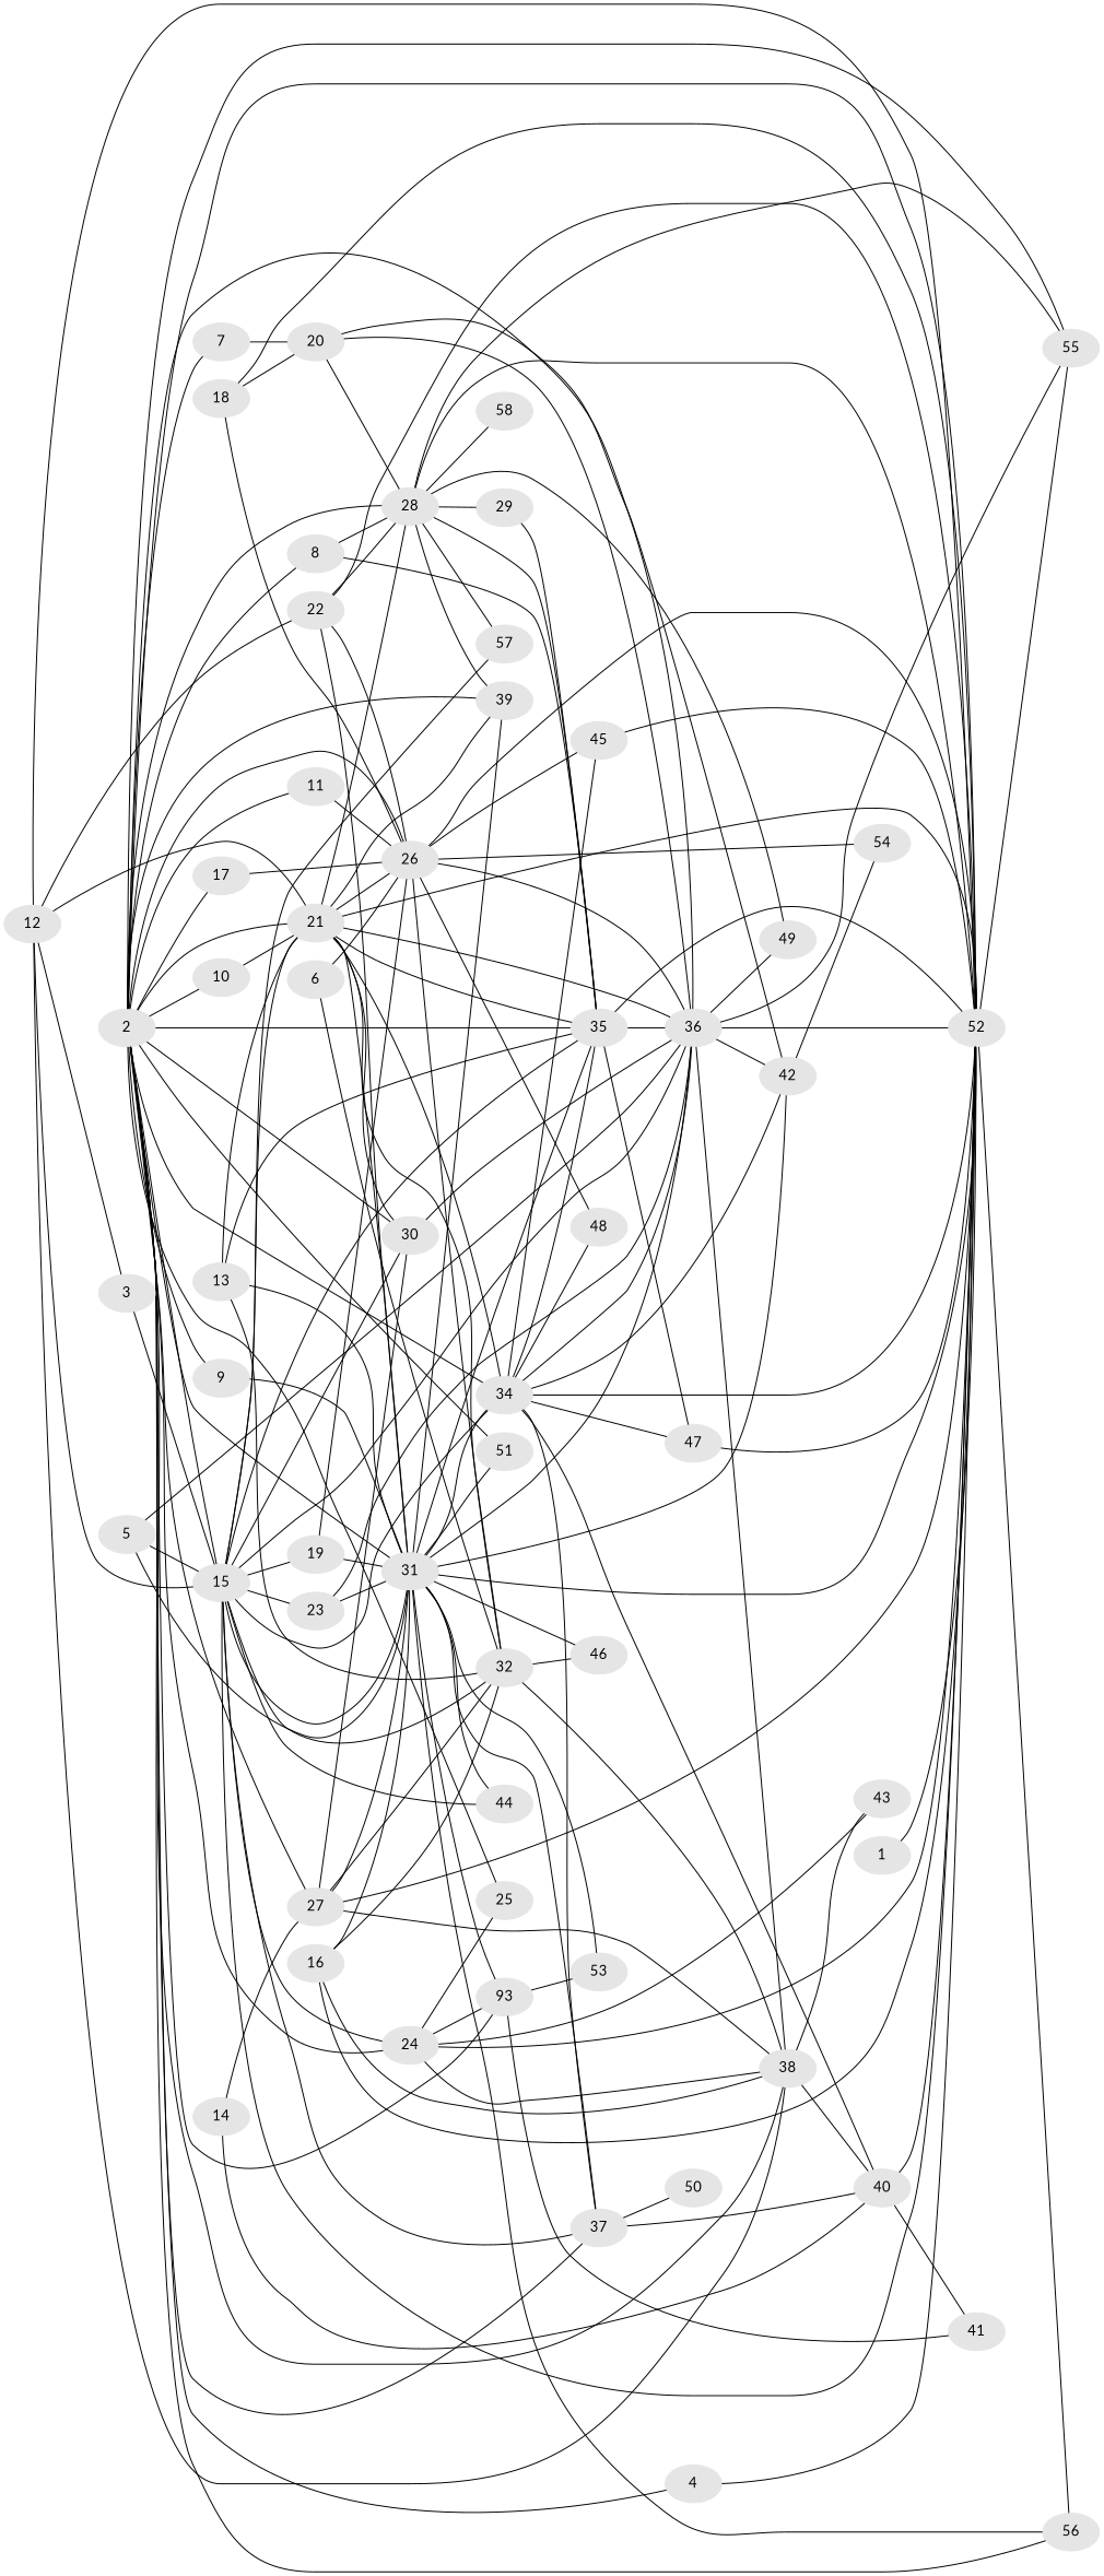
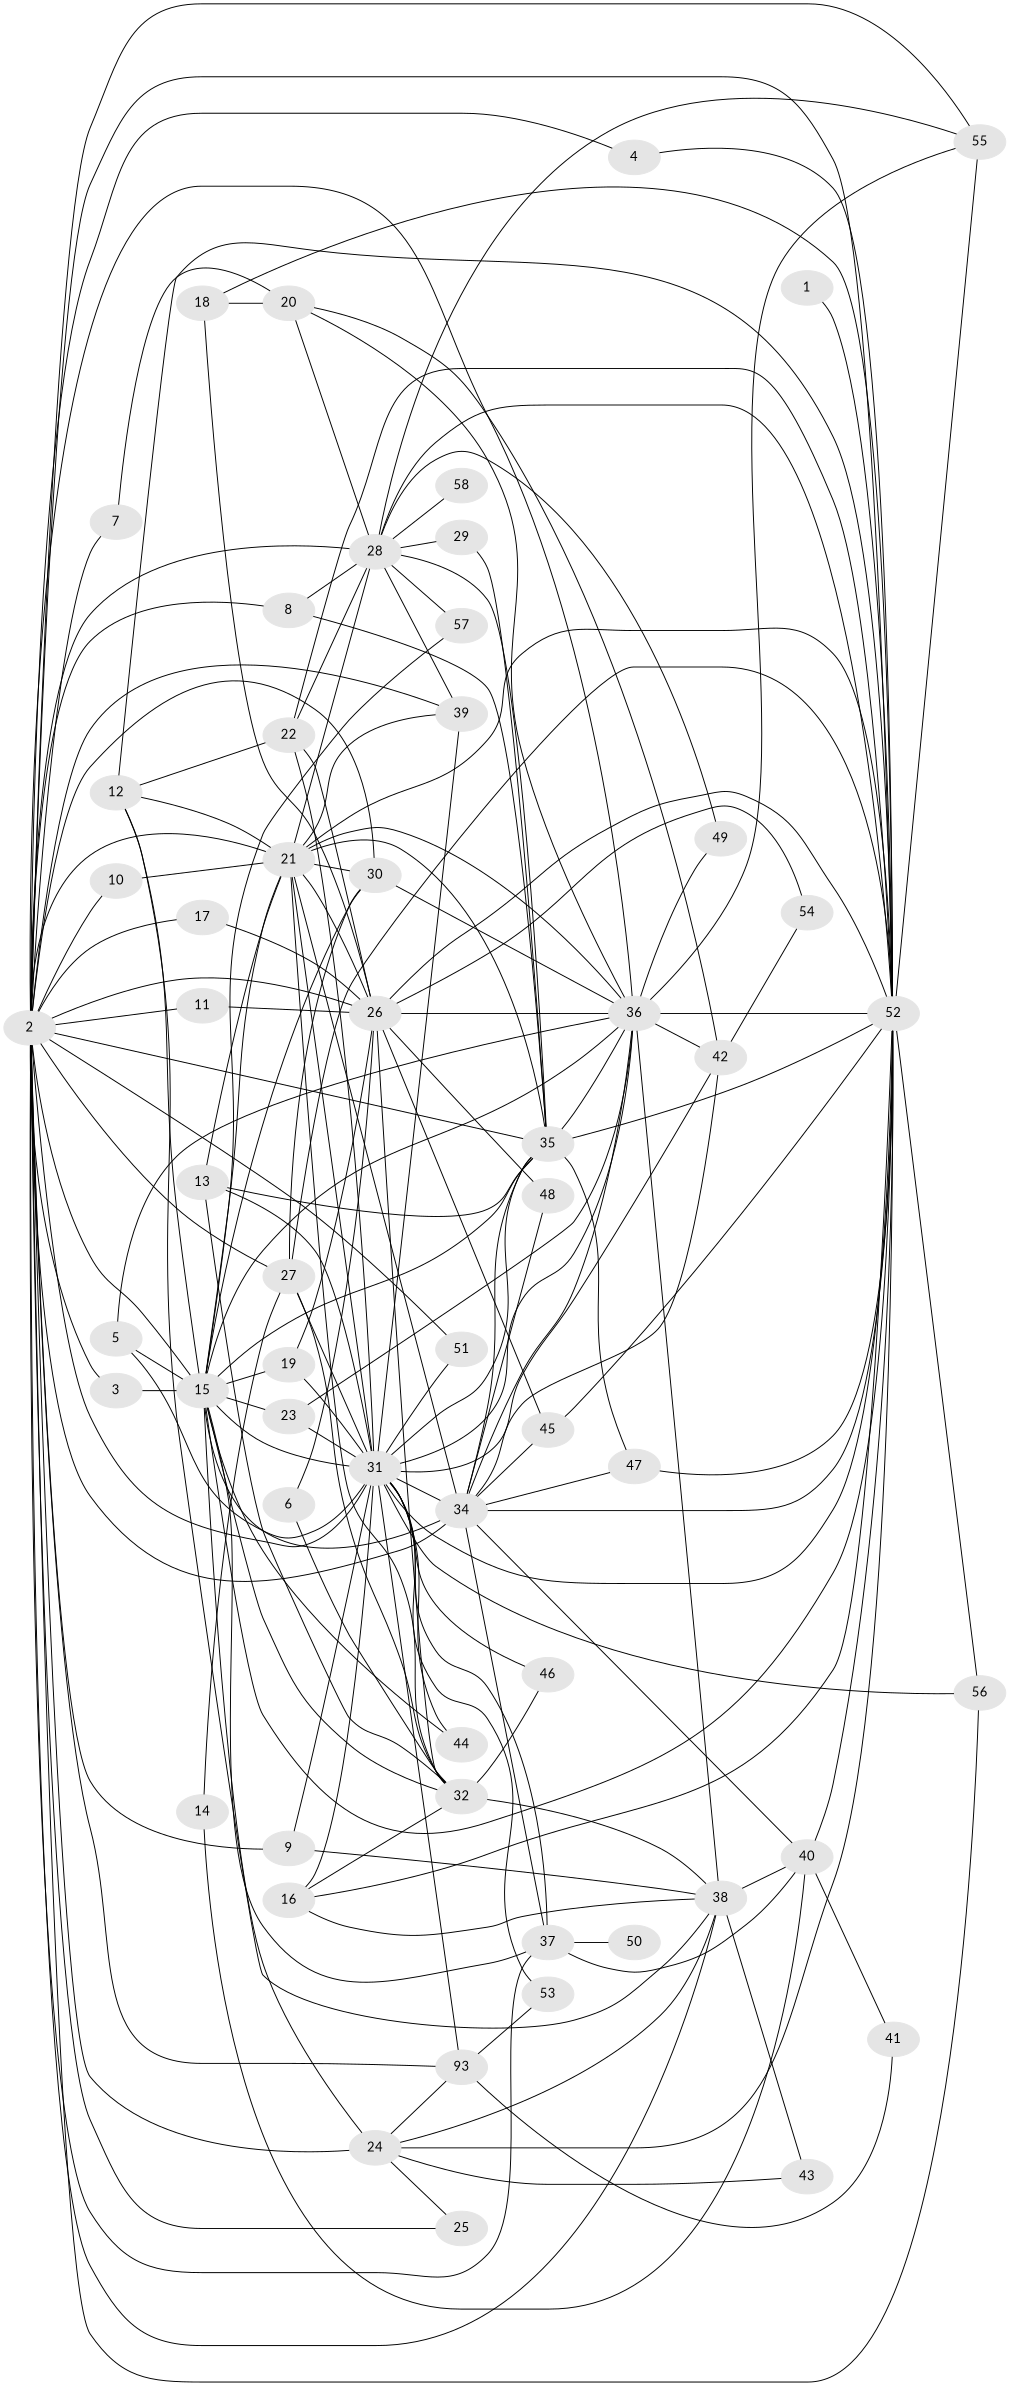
  graph {
    fontname=Lato
    rankdir=LR
    node [color=gray90 fontname=Lato style=filled]
    edge [fontname=Lato weight=1.0]
    1
    52
    55
    56
    2
    3
    4
    7
    9
    10
    11
    15
    17
    21
    24
    25
    26
    27
    28
    30
    31
    n22 [label=93]
    34
    35
    36
    37
    38
    39
    51
    8
    20
    32
    19
    23
    44
    57
    43
    45
    48
    54
    58
    29
    49
    42
    46
    53
    41
    40
    47
    50
    5
    6
    12
    22
    13
    14
    16
    18
    1 -- 52 [weight=2.0]
    52 -- 55
    52 -- 56
    2 -- 52 [weight=4.0]
    2 -- 55
    2 -- 56
-   12 -- 3
+   2 -- 3
    2 -- 4
    2 -- 7 [weight=2.0]
    2 -- 9
    2 -- 10
    2 -- 11
    2 -- 15 [weight=2.0]
    2 -- 17
    2 -- 21 [weight=2.0]
    2 -- 24
    2 -- 25
    2 -- 26
    2 -- 27
    2 -- 28
    2 -- 30
    2 -- 31 [weight=2.0]
    2 -- n22 [weight=2.0]
    2 -- 34 [weight=2.0]
    2 -- 35 [weight=3.0]
    2 -- 36 [weight=2.0]
    2 -- 37
    2 -- 38
    2 -- 39
    2 -- 51
    2 -- 8
    3 -- 15
    4 -- 52
    7 -- 20
    9 -- 31
    10 -- 21
    11 -- 26
    15 -- 52 [weight=3.0]
    15 -- 21
    15 -- 24
    15 -- 30
    15 -- 31
    15 -- 34
    15 -- 35
    15 -- 36
    15 -- 37
    15 -- 32
    15 -- 19
    15 -- 23
    15 -- 44
    15 -- 57
    17 -- 26
    21 -- 52 [weight=2.0]
    21 -- 26
    21 -- 28
    21 -- 30
    21 -- 31
    21 -- 34
    21 -- 35
    21 -- 36
    21 -- 39
    21 -- 32
    24 -- 52
    24 -- 25
    24 -- n22
    24 -- 38
    24 -- 43
    26 -- 52
    26 -- 36 [weight=2.0]
    26 -- 32
    26 -- 45
    26 -- 48
    26 -- 54
    27 -- 52
    27 -- 30
    27 -- 31 [weight=2.0]
-   27 -- 38
+   9 -- 38
    27 -- 32
    28 -- 52
    28 -- 55
    28 -- 35
    28 -- 39
    28 -- 57
    28 -- 58
    28 -- 29
    28 -- 49 [weight=2.0]
    30 -- 36
    31 -- 52 [weight=2.0]
    31 -- 56 [weight=2.0]
    31 -- n22
    31 -- 34
    31 -- 35
    31 -- 36
    31 -- 37
    31 -- 39
    31 -- 51
    31 -- 44
    31 -- 42
    31 -- 46
    31 -- 53
    n22 -- 53
    n22 -- 41
    34 -- 52 [weight=2.0]
    34 -- 35
    34 -- 36
    34 -- 37
    34 -- 45
    34 -- 48
    34 -- 42
    34 -- 40 [weight=2.0]
    34 -- 47
    35 -- 52 [weight=2.0]
    35 -- 36 [weight=2.0]
    35 -- 47
    36 -- 52 [weight=3.0]
    36 -- 55
    36 -- 38
    36 -- 49
    36 -- 42
    37 -- 40
    37 -- 50
    38 -- 43
    38 -- 40
    8 -- 28
    8 -- 35
    20 -- 28
    20 -- 36
    20 -- 42
    32 -- 38
    32 -- 46
    19 -- 26
    19 -- 31
    23 -- 31
    23 -- 36
    45 -- 52
    29 -- 35
    42 -- 54
    40 -- 52 [weight=2.0]
    40 -- 41
    47 -- 52
    5 -- 15
    5 -- 31
    5 -- 36
    6 -- 26
    6 -- 32
    12 -- 52
    12 -- 15
    12 -- 21
    12 -- 38
    12 -- 22
    22 -- 52
    22 -- 26
    22 -- 28
    22 -- 31
    13 -- 21
    13 -- 31
    13 -- 35
    13 -- 32
    14 -- 27
    14 -- 40
    16 -- 52
    16 -- 31
    16 -- 38
    16 -- 32
    18 -- 52 [weight=2.0]
    18 -- 26
    18 -- 20
  }
